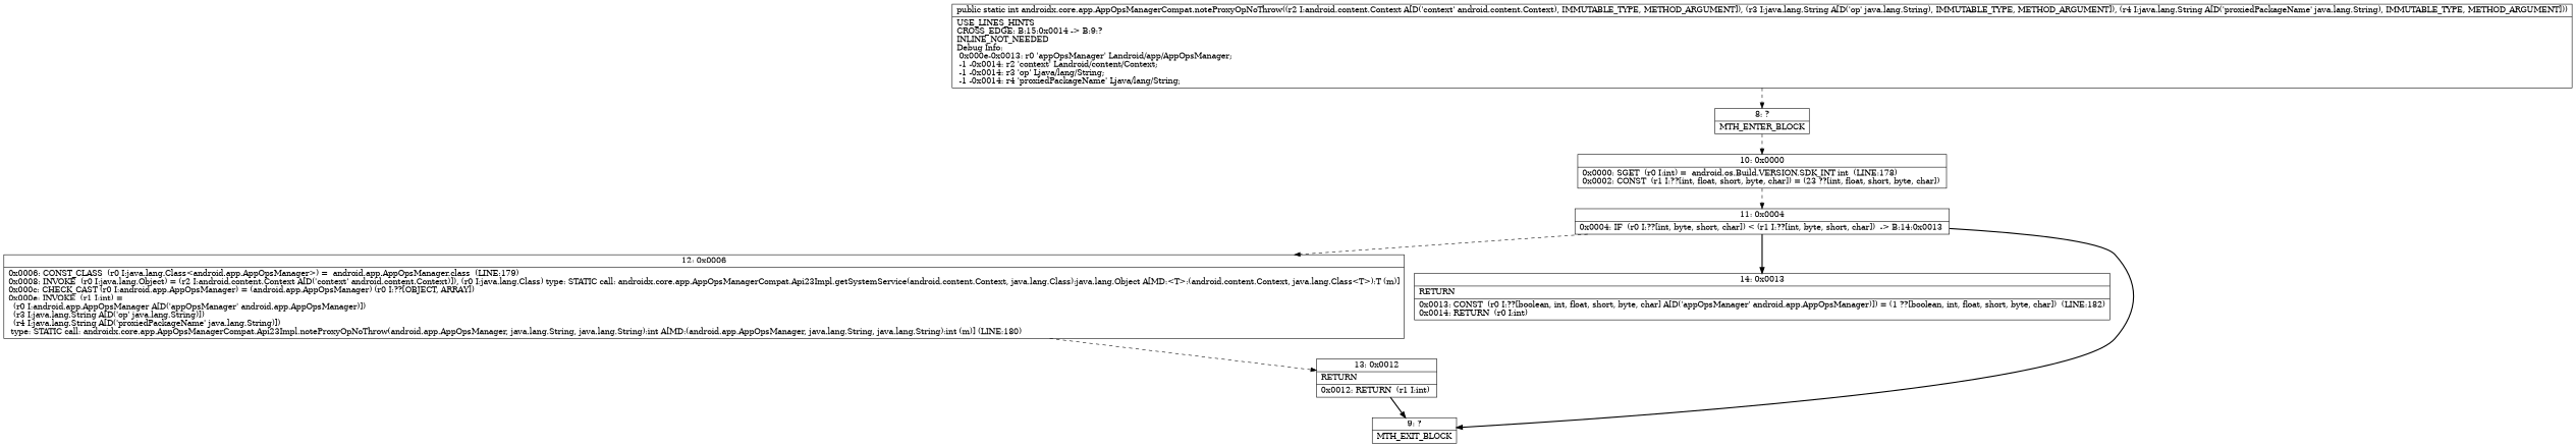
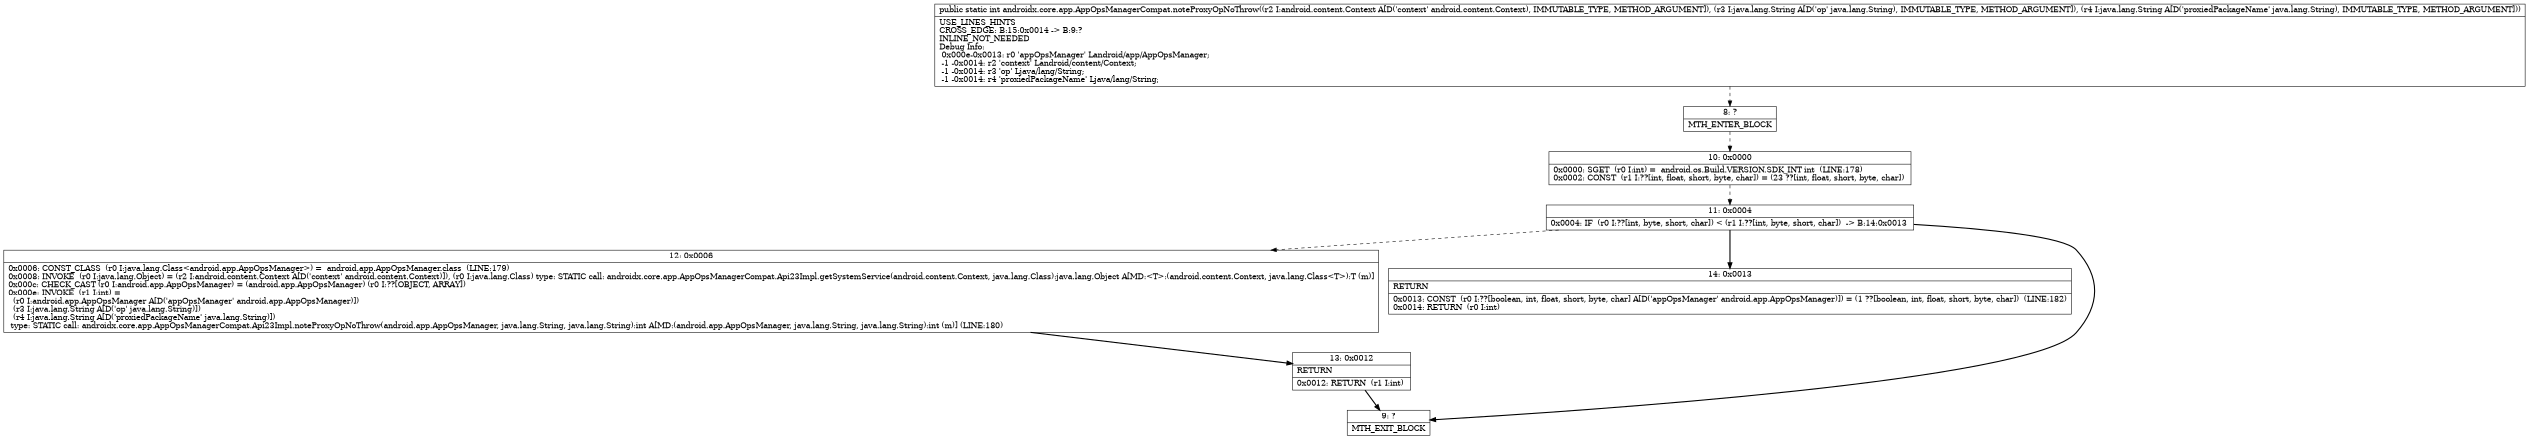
  digraph {
    node [shape=record]
    edge [style=dashed]
    n1 [label="{8\:\ ?|MTH_ENTER_BLOCK\l}"]
    n2 [label="{10\:\ 0x0000|0x0000: SGET  (r0 I:int) =  android.os.Build.VERSION.SDK_INT int  (LINE:178)\l0x0002: CONST  (r1 I:??[int, float, short, byte, char]) = (23 ??[int, float, short, byte, char]) \l}"]
    n3 [label="{11\:\ 0x0004|0x0004: IF  (r0 I:??[int, byte, short, char]) \< (r1 I:??[int, byte, short, char])  \-\> B:14:0x0013 \l}"]
    n4 [label="{12\:\ 0x0006|0x0006: CONST_CLASS  (r0 I:java.lang.Class\<android.app.AppOpsManager\>) =  android.app.AppOpsManager.class  (LINE:179)\l0x0008: INVOKE  (r0 I:java.lang.Object) = (r2 I:android.content.Context A[D('context' android.content.Context)]), (r0 I:java.lang.Class) type: STATIC call: androidx.core.app.AppOpsManagerCompat.Api23Impl.getSystemService(android.content.Context, java.lang.Class):java.lang.Object A[MD:\<T\>:(android.content.Context, java.lang.Class\<T\>):T (m)]\l0x000c: CHECK_CAST (r0 I:android.app.AppOpsManager) = (android.app.AppOpsManager) (r0 I:??[OBJECT, ARRAY]) \l0x000e: INVOKE  (r1 I:int) = \l  (r0 I:android.app.AppOpsManager A[D('appOpsManager' android.app.AppOpsManager)])\l  (r3 I:java.lang.String A[D('op' java.lang.String)])\l  (r4 I:java.lang.String A[D('proxiedPackageName' java.lang.String)])\l type: STATIC call: androidx.core.app.AppOpsManagerCompat.Api23Impl.noteProxyOpNoThrow(android.app.AppOpsManager, java.lang.String, java.lang.String):int A[MD:(android.app.AppOpsManager, java.lang.String, java.lang.String):int (m)] (LINE:180)\l}"]
    n5 [label="{14\:\ 0x0013|RETURN\l|0x0013: CONST  (r0 I:??[boolean, int, float, short, byte, char] A[D('appOpsManager' android.app.AppOpsManager)]) = (1 ??[boolean, int, float, short, byte, char])  (LINE:182)\l0x0014: RETURN  (r0 I:int) \l}"]
    n6 [label="{9\:\ ?|MTH_EXIT_BLOCK\l}"]
    n7 [label="{13\:\ 0x0012|RETURN\l|0x0012: RETURN  (r1 I:int) \l}"]
    n8 [label="{public static int androidx.core.app.AppOpsManagerCompat.noteProxyOpNoThrow((r2 I:android.content.Context A[D('context' android.content.Context), IMMUTABLE_TYPE, METHOD_ARGUMENT]), (r3 I:java.lang.String A[D('op' java.lang.String), IMMUTABLE_TYPE, METHOD_ARGUMENT]), (r4 I:java.lang.String A[D('proxiedPackageName' java.lang.String), IMMUTABLE_TYPE, METHOD_ARGUMENT]))  | USE_LINES_HINTS\lCROSS_EDGE: B:15:0x0014 \-\> B:9:?\lINLINE_NOT_NEEDED\lDebug Info:\l  0x000e\-0x0013: r0 'appOpsManager' Landroid\/app\/AppOpsManager;\l  \-1 \-0x0014: r2 'context' Landroid\/content\/Context;\l  \-1 \-0x0014: r3 'op' Ljava\/lang\/String;\l  \-1 \-0x0014: r4 'proxiedPackageName' Ljava\/lang\/String;\l}"]
    n1 -> n2
    n2 -> n3
    n3 -> n4
    n3 -> n5 [style=bold]
    n3 -> n6 [style=bold]
-   n4 -> n7
+   n4 -> n7 [style=bold]
    n7 -> n6 [style=bold]
    n8 -> n1
  }
